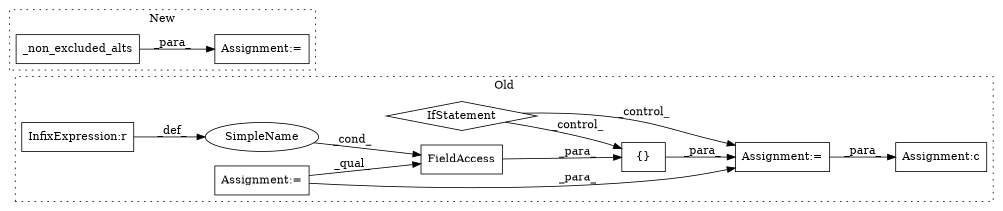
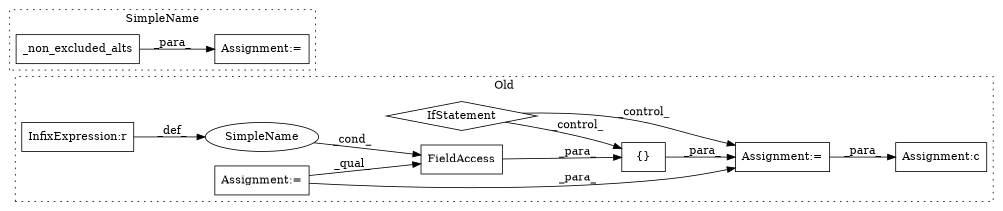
  digraph {
    rankdir=LR
    node [a=7 l=4 shape=box]
    n1 [a=25 l="4,2" label=IfStatement s="3069,3096" shape=diamond]
    n2 [a=4 l="1,1" label="{}" s="3134,3164"]
    n3 [a=27 label="InfixExpression:r" s=3088]
    n4 [a=27 label="Assignment:c" s=3201]
    n5 [a=42 label=SimpleName shape=ellipse l=""]
    n6 [a=22 l=29 label=FieldAccess s=3135]
    n7 [l=1 label="Assignment:=" s=3121]
    n8 [l=13 label="Assignment:=" s=3033]
    n9 [a=32 l="19,1" label=_non_excluded_alts s="3349,3407"]
    n10 [l=1 label="Assignment:=" s=3348]
    subgraph cluster_1 {
      label=Old
      style=dotted
      n1
      n2
      n3
      n4
      n5
      n6
      n7
      n8
    }
    subgraph cluster_2 {
-     label=New
+     label=SimpleName
      style=dotted
      n9
      n10
    }
    n1 -> n2 [label=_control_]
    n1 -> n7 [label=_control_]
    n2 -> n7 [label=_para_]
    n3 -> n5 [label=_def_]
    n5 -> n6 [label=_cond_]
    n6 -> n2 [label=_para_]
    n7 -> n4 [label=_para_]
    n8 -> n6 [label=_qual_]
    n8 -> n7 [label=_para_]
    n9 -> n10 [label=_para_]
  }
